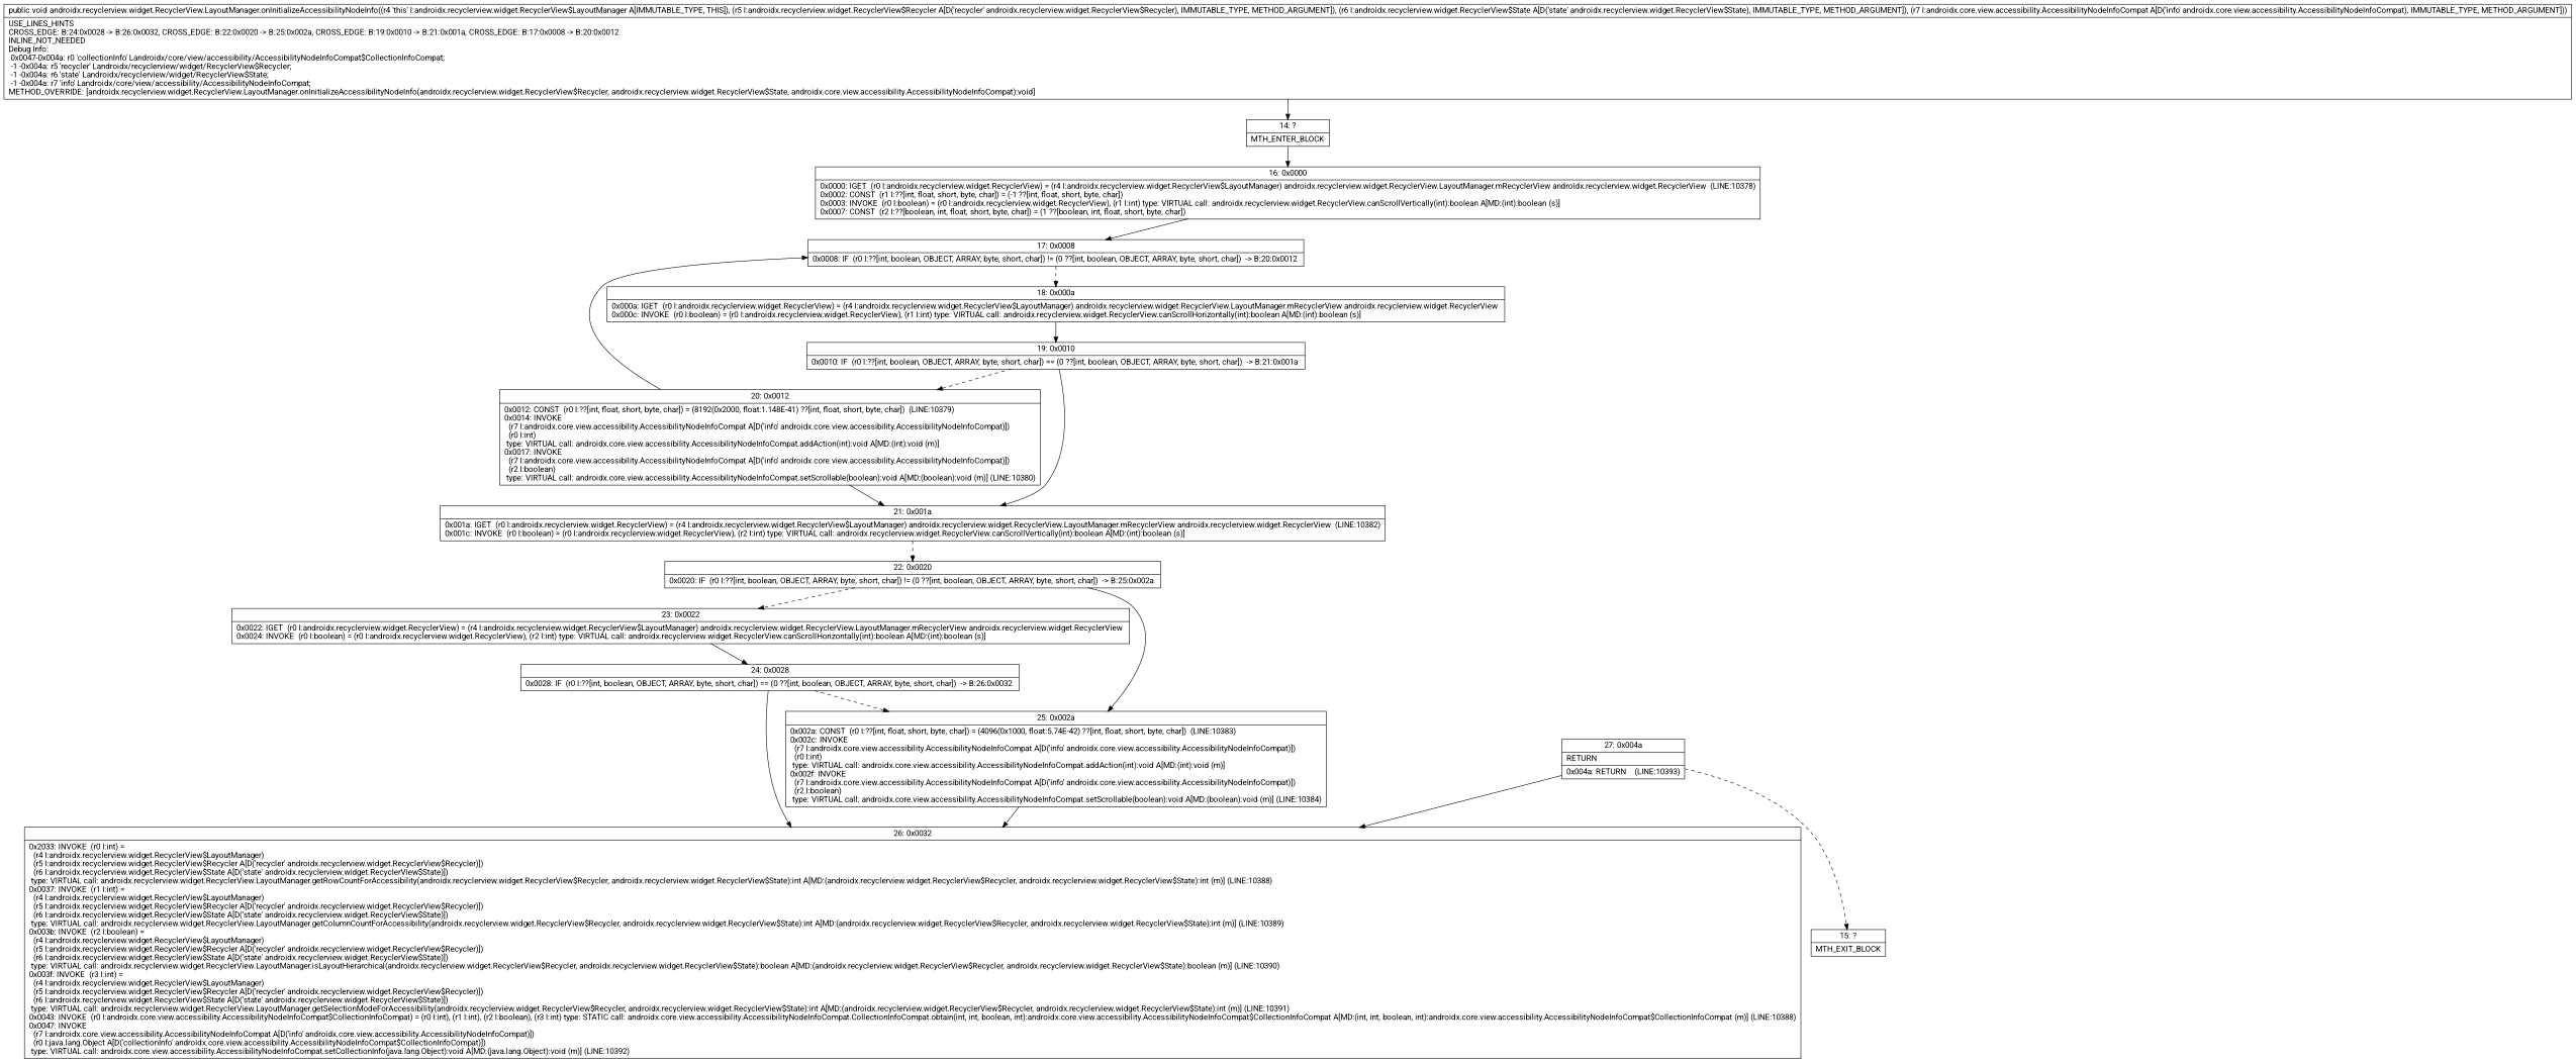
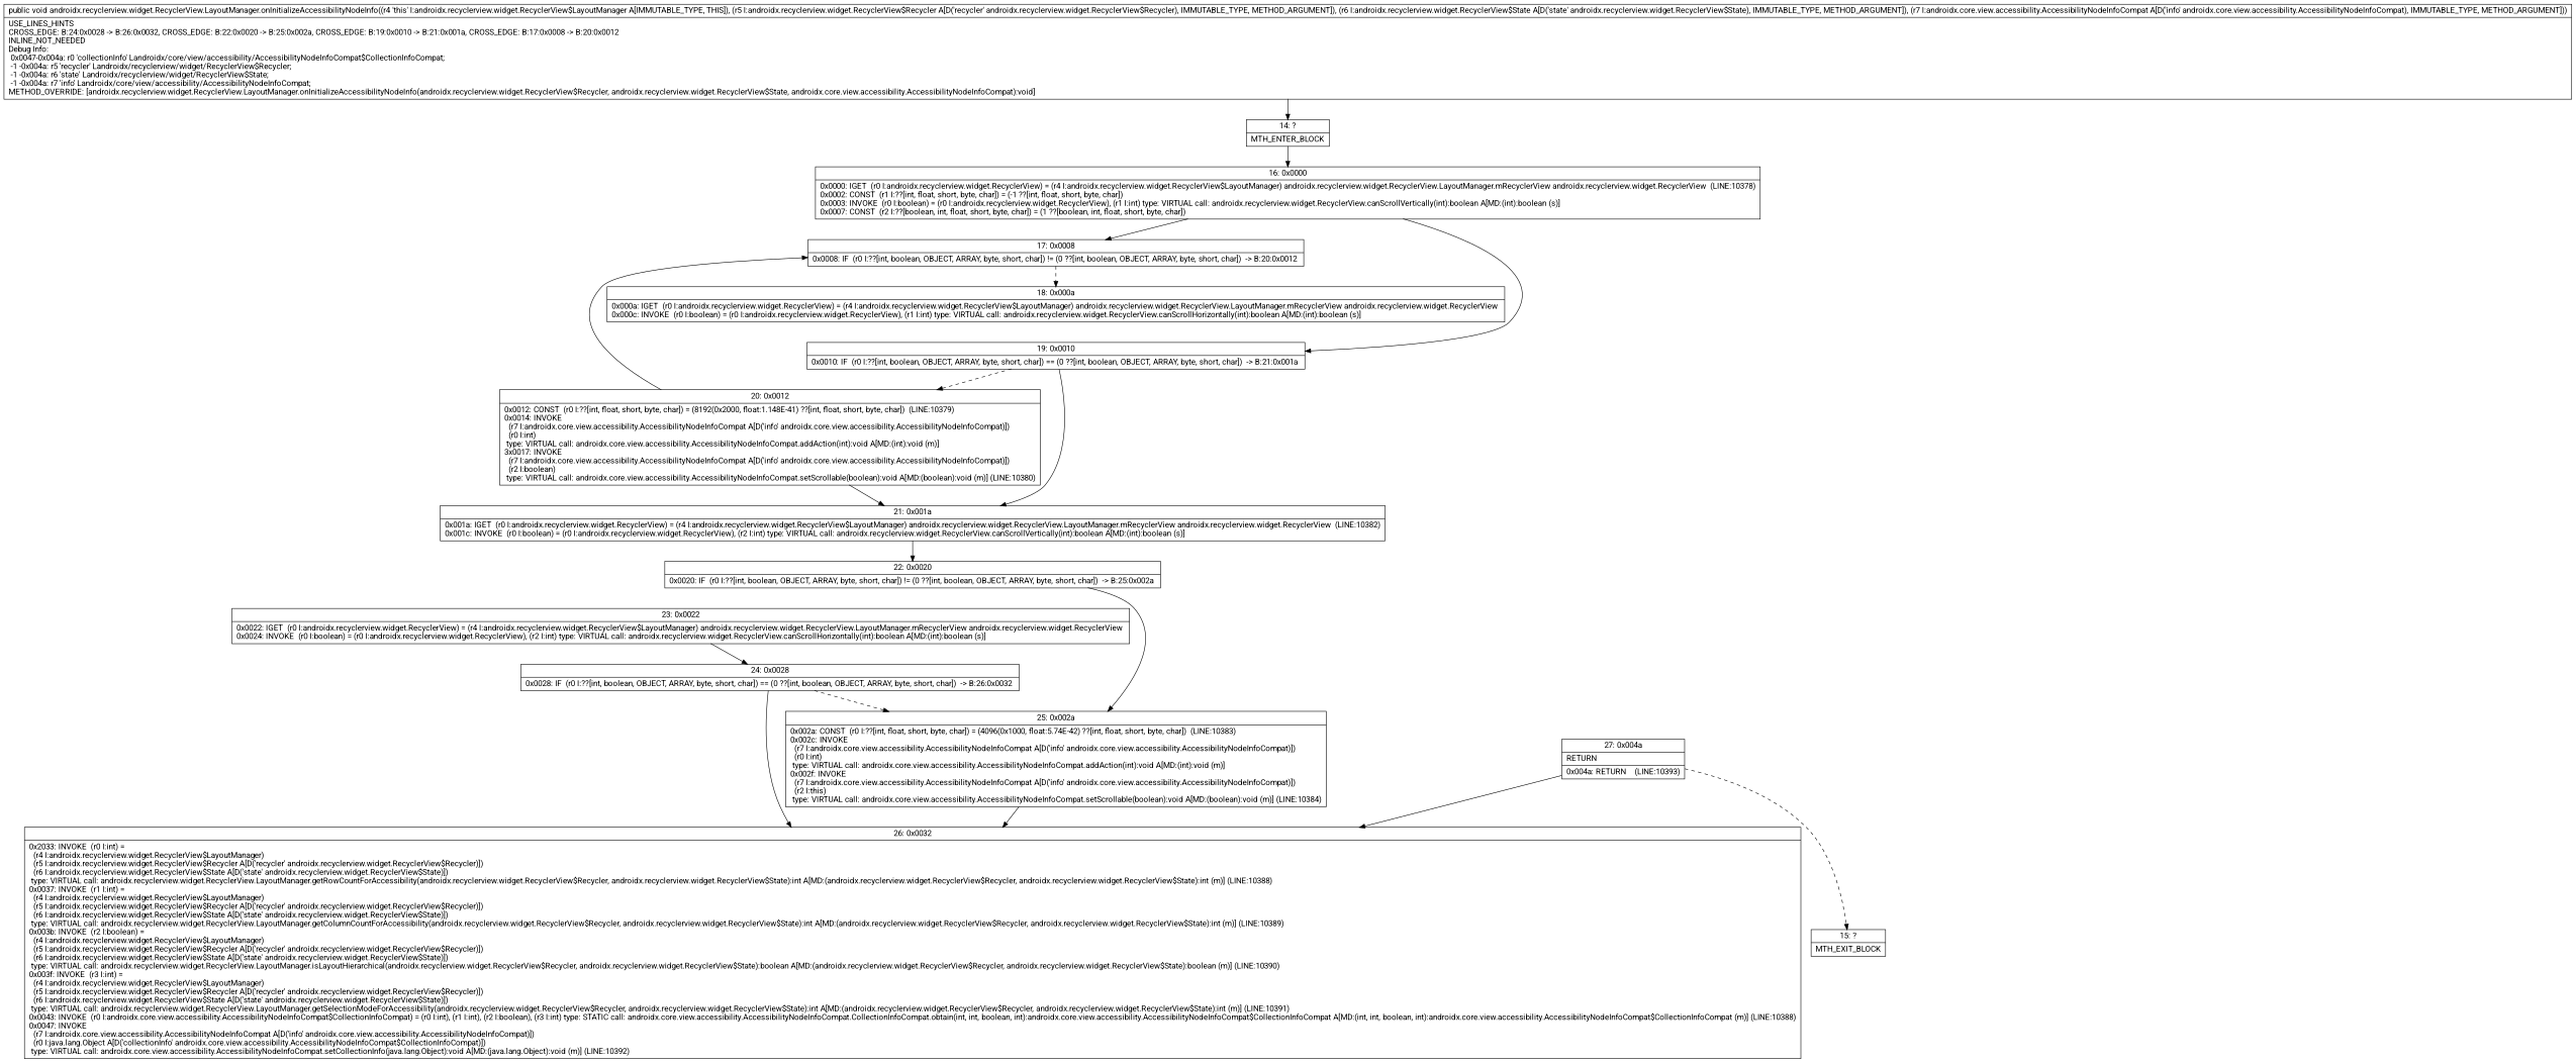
  digraph {
    fontname=Roboto
    node [fontname=Roboto shape=record]
    edge [fontname=Roboto]
    n1 [label="{14\:\ ?|MTH_ENTER_BLOCK\l}"]
    n2 [label="{16\:\ 0x0000|0x0000: IGET  (r0 I:androidx.recyclerview.widget.RecyclerView) = (r4 I:androidx.recyclerview.widget.RecyclerView$LayoutManager) androidx.recyclerview.widget.RecyclerView.LayoutManager.mRecyclerView androidx.recyclerview.widget.RecyclerView  (LINE:10378)\l0x0002: CONST  (r1 I:??[int, float, short, byte, char]) = (\-1 ??[int, float, short, byte, char]) \l0x0003: INVOKE  (r0 I:boolean) = (r0 I:androidx.recyclerview.widget.RecyclerView), (r1 I:int) type: VIRTUAL call: androidx.recyclerview.widget.RecyclerView.canScrollVertically(int):boolean A[MD:(int):boolean (s)]\l0x0007: CONST  (r2 I:??[boolean, int, float, short, byte, char]) = (1 ??[boolean, int, float, short, byte, char]) \l}"]
    n3 [label="{17\:\ 0x0008|0x0008: IF  (r0 I:??[int, boolean, OBJECT, ARRAY, byte, short, char]) != (0 ??[int, boolean, OBJECT, ARRAY, byte, short, char])  \-\> B:20:0x0012 \l}"]
    n4 [label="{18\:\ 0x000a|0x000a: IGET  (r0 I:androidx.recyclerview.widget.RecyclerView) = (r4 I:androidx.recyclerview.widget.RecyclerView$LayoutManager) androidx.recyclerview.widget.RecyclerView.LayoutManager.mRecyclerView androidx.recyclerview.widget.RecyclerView \l0x000c: INVOKE  (r0 I:boolean) = (r0 I:androidx.recyclerview.widget.RecyclerView), (r1 I:int) type: VIRTUAL call: androidx.recyclerview.widget.RecyclerView.canScrollHorizontally(int):boolean A[MD:(int):boolean (s)]\l}"]
    n5 [label="{19\:\ 0x0010|0x0010: IF  (r0 I:??[int, boolean, OBJECT, ARRAY, byte, short, char]) == (0 ??[int, boolean, OBJECT, ARRAY, byte, short, char])  \-\> B:21:0x001a \l}"]
-   n6 [label="{20\:\ 0x0012|0x0012: CONST  (r0 I:??[int, float, short, byte, char]) = (8192(0x2000, float:1.148E\-41) ??[int, float, short, byte, char])  (LINE:10379)\l0x0014: INVOKE  \l  (r7 I:androidx.core.view.accessibility.AccessibilityNodeInfoCompat A[D('info' androidx.core.view.accessibility.AccessibilityNodeInfoCompat)])\l  (r0 I:int)\l type: VIRTUAL call: androidx.core.view.accessibility.AccessibilityNodeInfoCompat.addAction(int):void A[MD:(int):void (m)]\l0x0017: INVOKE  \l  (r7 I:androidx.core.view.accessibility.AccessibilityNodeInfoCompat A[D('info' androidx.core.view.accessibility.AccessibilityNodeInfoCompat)])\l  (r2 I:boolean)\l type: VIRTUAL call: androidx.core.view.accessibility.AccessibilityNodeInfoCompat.setScrollable(boolean):void A[MD:(boolean):void (m)] (LINE:10380)\l}"]
+   n6 [label="{20\:\ 0x0012|0x0012: CONST  (r0 I:??[int, float, short, byte, char]) = (8192(0x2000, float:1.148E\-41) ??[int, float, short, byte, char])  (LINE:10379)\l0x0014: INVOKE  \l  (r7 I:androidx.core.view.accessibility.AccessibilityNodeInfoCompat A[D('info' androidx.core.view.accessibility.AccessibilityNodeInfoCompat)])\l  (r0 I:int)\l type: VIRTUAL call: androidx.core.view.accessibility.AccessibilityNodeInfoCompat.addAction(int):void A[MD:(int):void (m)]\l3x0017: INVOKE  \l  (r7 I:androidx.core.view.accessibility.AccessibilityNodeInfoCompat A[D('info' androidx.core.view.accessibility.AccessibilityNodeInfoCompat)])\l  (r2 I:boolean)\l type: VIRTUAL call: androidx.core.view.accessibility.AccessibilityNodeInfoCompat.setScrollable(boolean):void A[MD:(boolean):void (m)] (LINE:10380)\l}"]
    n7 [label="{21\:\ 0x001a|0x001a: IGET  (r0 I:androidx.recyclerview.widget.RecyclerView) = (r4 I:androidx.recyclerview.widget.RecyclerView$LayoutManager) androidx.recyclerview.widget.RecyclerView.LayoutManager.mRecyclerView androidx.recyclerview.widget.RecyclerView  (LINE:10382)\l0x001c: INVOKE  (r0 I:boolean) = (r0 I:androidx.recyclerview.widget.RecyclerView), (r2 I:int) type: VIRTUAL call: androidx.recyclerview.widget.RecyclerView.canScrollVertically(int):boolean A[MD:(int):boolean (s)]\l}"]
    n8 [label="{22\:\ 0x0020|0x0020: IF  (r0 I:??[int, boolean, OBJECT, ARRAY, byte, short, char]) != (0 ??[int, boolean, OBJECT, ARRAY, byte, short, char])  \-\> B:25:0x002a \l}"]
    n9 [label="{23\:\ 0x0022|0x0022: IGET  (r0 I:androidx.recyclerview.widget.RecyclerView) = (r4 I:androidx.recyclerview.widget.RecyclerView$LayoutManager) androidx.recyclerview.widget.RecyclerView.LayoutManager.mRecyclerView androidx.recyclerview.widget.RecyclerView \l0x0024: INVOKE  (r0 I:boolean) = (r0 I:androidx.recyclerview.widget.RecyclerView), (r2 I:int) type: VIRTUAL call: androidx.recyclerview.widget.RecyclerView.canScrollHorizontally(int):boolean A[MD:(int):boolean (s)]\l}"]
-   n10 [label="{25\:\ 0x002a|0x002a: CONST  (r0 I:??[int, float, short, byte, char]) = (4096(0x1000, float:5.74E\-42) ??[int, float, short, byte, char])  (LINE:10383)\l0x002c: INVOKE  \l  (r7 I:androidx.core.view.accessibility.AccessibilityNodeInfoCompat A[D('info' androidx.core.view.accessibility.AccessibilityNodeInfoCompat)])\l  (r0 I:int)\l type: VIRTUAL call: androidx.core.view.accessibility.AccessibilityNodeInfoCompat.addAction(int):void A[MD:(int):void (m)]\l0x002f: INVOKE  \l  (r7 I:androidx.core.view.accessibility.AccessibilityNodeInfoCompat A[D('info' androidx.core.view.accessibility.AccessibilityNodeInfoCompat)])\l  (r2 I:boolean)\l type: VIRTUAL call: androidx.core.view.accessibility.AccessibilityNodeInfoCompat.setScrollable(boolean):void A[MD:(boolean):void (m)] (LINE:10384)\l}"]
+   n10 [label="{25\:\ 0x002a|0x002a: CONST  (r0 I:??[int, float, short, byte, char]) = (4096(0x1000, float:5.74E\-42) ??[int, float, short, byte, char])  (LINE:10383)\l0x002c: INVOKE  \l  (r7 I:androidx.core.view.accessibility.AccessibilityNodeInfoCompat A[D('info' androidx.core.view.accessibility.AccessibilityNodeInfoCompat)])\l  (r0 I:int)\l type: VIRTUAL call: androidx.core.view.accessibility.AccessibilityNodeInfoCompat.addAction(int):void A[MD:(int):void (m)]\l0x002f: INVOKE  \l  (r7 I:androidx.core.view.accessibility.AccessibilityNodeInfoCompat A[D('info' androidx.core.view.accessibility.AccessibilityNodeInfoCompat)])\l  (r2 I:this)\l type: VIRTUAL call: androidx.core.view.accessibility.AccessibilityNodeInfoCompat.setScrollable(boolean):void A[MD:(boolean):void (m)] (LINE:10384)\l}"]
    n11 [label="{24\:\ 0x0028|0x0028: IF  (r0 I:??[int, boolean, OBJECT, ARRAY, byte, short, char]) == (0 ??[int, boolean, OBJECT, ARRAY, byte, short, char])  \-\> B:26:0x0032 \l}"]
    n12 [label="{26\:\ 0x0032|0x2033: INVOKE  (r0 I:int) = \l  (r4 I:androidx.recyclerview.widget.RecyclerView$LayoutManager)\l  (r5 I:androidx.recyclerview.widget.RecyclerView$Recycler A[D('recycler' androidx.recyclerview.widget.RecyclerView$Recycler)])\l  (r6 I:androidx.recyclerview.widget.RecyclerView$State A[D('state' androidx.recyclerview.widget.RecyclerView$State)])\l type: VIRTUAL call: androidx.recyclerview.widget.RecyclerView.LayoutManager.getRowCountForAccessibility(androidx.recyclerview.widget.RecyclerView$Recycler, androidx.recyclerview.widget.RecyclerView$State):int A[MD:(androidx.recyclerview.widget.RecyclerView$Recycler, androidx.recyclerview.widget.RecyclerView$State):int (m)] (LINE:10388)\l0x0037: INVOKE  (r1 I:int) = \l  (r4 I:androidx.recyclerview.widget.RecyclerView$LayoutManager)\l  (r5 I:androidx.recyclerview.widget.RecyclerView$Recycler A[D('recycler' androidx.recyclerview.widget.RecyclerView$Recycler)])\l  (r6 I:androidx.recyclerview.widget.RecyclerView$State A[D('state' androidx.recyclerview.widget.RecyclerView$State)])\l type: VIRTUAL call: androidx.recyclerview.widget.RecyclerView.LayoutManager.getColumnCountForAccessibility(androidx.recyclerview.widget.RecyclerView$Recycler, androidx.recyclerview.widget.RecyclerView$State):int A[MD:(androidx.recyclerview.widget.RecyclerView$Recycler, androidx.recyclerview.widget.RecyclerView$State):int (m)] (LINE:10389)\l0x003b: INVOKE  (r2 I:boolean) = \l  (r4 I:androidx.recyclerview.widget.RecyclerView$LayoutManager)\l  (r5 I:androidx.recyclerview.widget.RecyclerView$Recycler A[D('recycler' androidx.recyclerview.widget.RecyclerView$Recycler)])\l  (r6 I:androidx.recyclerview.widget.RecyclerView$State A[D('state' androidx.recyclerview.widget.RecyclerView$State)])\l type: VIRTUAL call: androidx.recyclerview.widget.RecyclerView.LayoutManager.isLayoutHierarchical(androidx.recyclerview.widget.RecyclerView$Recycler, androidx.recyclerview.widget.RecyclerView$State):boolean A[MD:(androidx.recyclerview.widget.RecyclerView$Recycler, androidx.recyclerview.widget.RecyclerView$State):boolean (m)] (LINE:10390)\l0x003f: INVOKE  (r3 I:int) = \l  (r4 I:androidx.recyclerview.widget.RecyclerView$LayoutManager)\l  (r5 I:androidx.recyclerview.widget.RecyclerView$Recycler A[D('recycler' androidx.recyclerview.widget.RecyclerView$Recycler)])\l  (r6 I:androidx.recyclerview.widget.RecyclerView$State A[D('state' androidx.recyclerview.widget.RecyclerView$State)])\l type: VIRTUAL call: androidx.recyclerview.widget.RecyclerView.LayoutManager.getSelectionModeForAccessibility(androidx.recyclerview.widget.RecyclerView$Recycler, androidx.recyclerview.widget.RecyclerView$State):int A[MD:(androidx.recyclerview.widget.RecyclerView$Recycler, androidx.recyclerview.widget.RecyclerView$State):int (m)] (LINE:10391)\l0x0043: INVOKE  (r0 I:androidx.core.view.accessibility.AccessibilityNodeInfoCompat$CollectionInfoCompat) = (r0 I:int), (r1 I:int), (r2 I:boolean), (r3 I:int) type: STATIC call: androidx.core.view.accessibility.AccessibilityNodeInfoCompat.CollectionInfoCompat.obtain(int, int, boolean, int):androidx.core.view.accessibility.AccessibilityNodeInfoCompat$CollectionInfoCompat A[MD:(int, int, boolean, int):androidx.core.view.accessibility.AccessibilityNodeInfoCompat$CollectionInfoCompat (m)] (LINE:10388)\l0x0047: INVOKE  \l  (r7 I:androidx.core.view.accessibility.AccessibilityNodeInfoCompat A[D('info' androidx.core.view.accessibility.AccessibilityNodeInfoCompat)])\l  (r0 I:java.lang.Object A[D('collectionInfo' androidx.core.view.accessibility.AccessibilityNodeInfoCompat$CollectionInfoCompat)])\l type: VIRTUAL call: androidx.core.view.accessibility.AccessibilityNodeInfoCompat.setCollectionInfo(java.lang.Object):void A[MD:(java.lang.Object):void (m)] (LINE:10392)\l}"]
    n13 [label="{27\:\ 0x004a|RETURN\l|0x004a: RETURN    (LINE:10393)\l}"]
    n14 [label="{15\:\ ?|MTH_EXIT_BLOCK\l}"]
    n15 [label="{public void androidx.recyclerview.widget.RecyclerView.LayoutManager.onInitializeAccessibilityNodeInfo((r4 'this' I:androidx.recyclerview.widget.RecyclerView$LayoutManager A[IMMUTABLE_TYPE, THIS]), (r5 I:androidx.recyclerview.widget.RecyclerView$Recycler A[D('recycler' androidx.recyclerview.widget.RecyclerView$Recycler), IMMUTABLE_TYPE, METHOD_ARGUMENT]), (r6 I:androidx.recyclerview.widget.RecyclerView$State A[D('state' androidx.recyclerview.widget.RecyclerView$State), IMMUTABLE_TYPE, METHOD_ARGUMENT]), (r7 I:androidx.core.view.accessibility.AccessibilityNodeInfoCompat A[D('info' androidx.core.view.accessibility.AccessibilityNodeInfoCompat), IMMUTABLE_TYPE, METHOD_ARGUMENT]))  | USE_LINES_HINTS\lCROSS_EDGE: B:24:0x0028 \-\> B:26:0x0032, CROSS_EDGE: B:22:0x0020 \-\> B:25:0x002a, CROSS_EDGE: B:19:0x0010 \-\> B:21:0x001a, CROSS_EDGE: B:17:0x0008 \-\> B:20:0x0012\lINLINE_NOT_NEEDED\lDebug Info:\l  0x0047\-0x004a: r0 'collectionInfo' Landroidx\/core\/view\/accessibility\/AccessibilityNodeInfoCompat$CollectionInfoCompat;\l  \-1 \-0x004a: r5 'recycler' Landroidx\/recyclerview\/widget\/RecyclerView$Recycler;\l  \-1 \-0x004a: r6 'state' Landroidx\/recyclerview\/widget\/RecyclerView$State;\l  \-1 \-0x004a: r7 'info' Landroidx\/core\/view\/accessibility\/AccessibilityNodeInfoCompat;\lMETHOD_OVERRIDE: [androidx.recyclerview.widget.RecyclerView.LayoutManager.onInitializeAccessibilityNodeInfo(androidx.recyclerview.widget.RecyclerView$Recycler, androidx.recyclerview.widget.RecyclerView$State, androidx.core.view.accessibility.AccessibilityNodeInfoCompat):void]\l}"]
    n1 -> n2
    n2 -> n3
    n3 -> n4 [style=dashed]
-   n4 -> n5
+   n2 -> n5
    n5 -> n6 [style=dashed]
    n5 -> n7
    n6 -> n3
    n6 -> n7
-   n7 -> n8 [style=dashed]
-   n8 -> n9 [style=dashed]
+   n7 -> n8
    n8 -> n10
    n9 -> n11
    n10 -> n12
    n11 -> n10 [style=dashed]
    n11 -> n12
    n13 -> n12
    n13 -> n14 [style=dashed]
    n15 -> n1
  }
